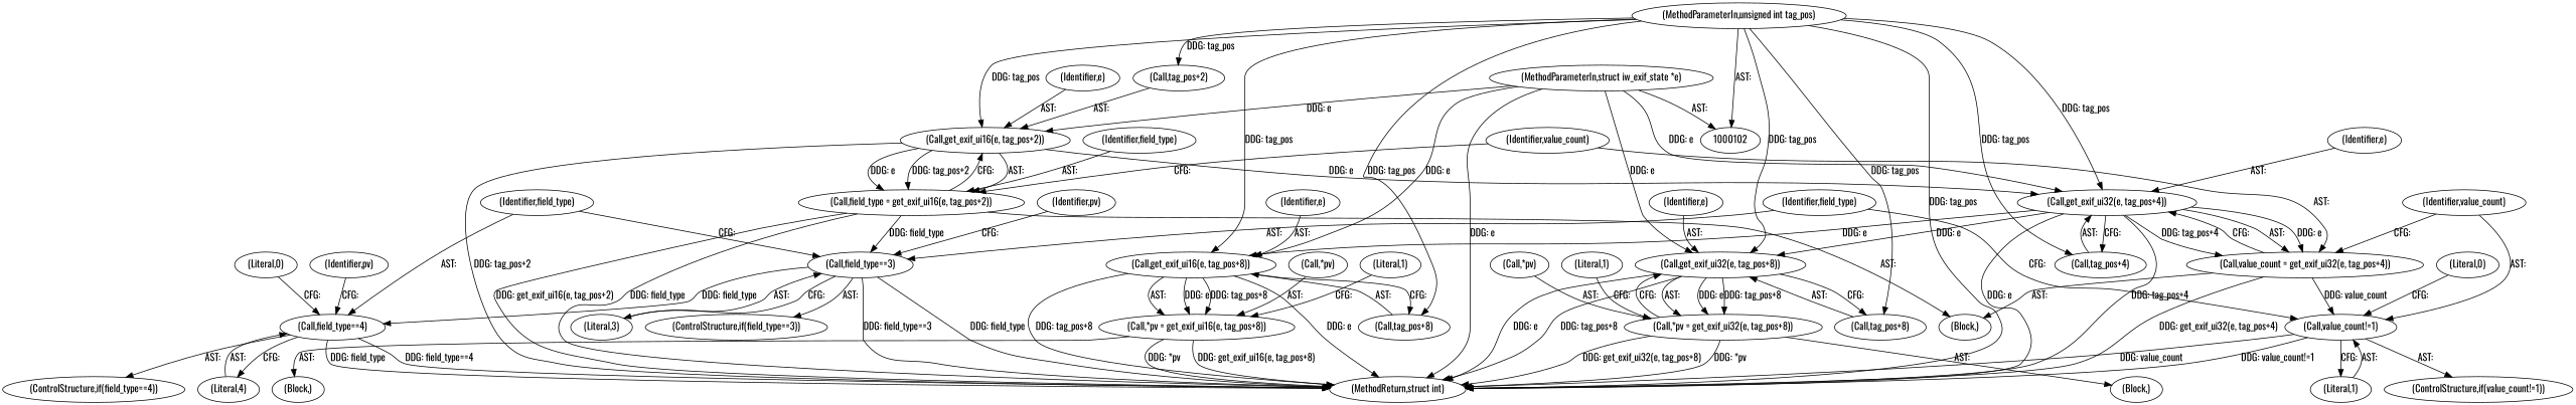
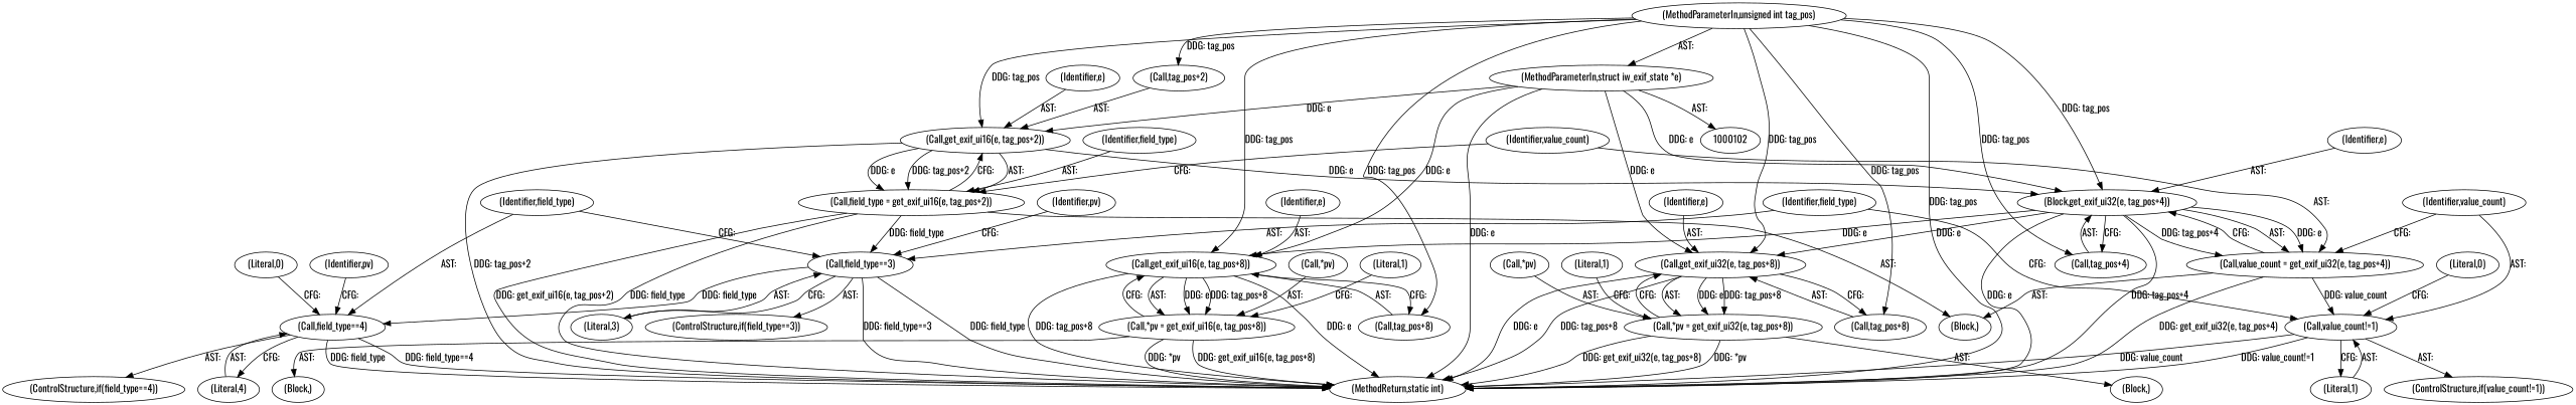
  digraph {
    fontname=Oswald
    node [fontname=Oswald]
    edge [fontname=Oswald]
    n1 [label="(Call,get_exif_ui16(e, tag_pos+2))"]
    n2 [label="(Call,field_type = get_exif_ui16(e, tag_pos+2))"]
-   n3 [label="(Call,get_exif_ui32(e, tag_pos+4))"]
-   n4 [label="(MethodReturn,struct int)"]
+   n3 [label="(Block,get_exif_ui32(e, tag_pos+4))"]
+   n4 [label="(MethodReturn,static int)"]
    n5 [label="(Call,field_type==3)"]
    n6 [label="(Block,)"]
    n7 [label="(Call,get_exif_ui16(e, tag_pos+8))"]
    n8 [label="(Call,get_exif_ui32(e, tag_pos+8))"]
    n9 [label="(Call,tag_pos+4)"]
    n10 [label="(Call,value_count = get_exif_ui32(e, tag_pos+4))"]
    n11 [label="(Call,tag_pos+2)"]
    n12 [label="(MethodParameterIn,struct iw_exif_state *e)"]
    1000102
    n14 [label="(Call,tag_pos+8)"]
    n15 [label="(Call,*pv = get_exif_ui16(e, tag_pos+8))"]
    n16 [label="(Call,tag_pos+8)"]
    n17 [label="(Call,*pv = get_exif_ui32(e, tag_pos+8))"]
    n18 [label="(MethodParameterIn,unsigned int tag_pos)"]
    n19 [label="(Call,field_type==4)"]
    n20 [label="(ControlStructure,if(field_type==3))"]
    n21 [label="(Literal,3)"]
    n22 [label="(Literal,4)"]
    n23 [label="(ControlStructure,if(field_type==4))"]
    n24 [label="(Call,value_count!=1)"]
    n25 [label="(Literal,1)"]
    n26 [label="(ControlStructure,if(value_count!=1))"]
    n27 [label="(Block,)"]
    n28 [label="(Block,)"]
    n29 [label="(Literal,1)"]
    n30 [label="(Identifier,field_type)"]
    n31 [label="(Identifier,e)"]
    n32 [label="(Call,*pv)"]
    n33 [label="(Identifier,value_count)"]
    n34 [label="(Identifier,e)"]
    n35 [label="(Call,*pv)"]
    n36 [label="(Identifier,field_type)"]
    n37 [label="(Literal,0)"]
    n38 [label="(Literal,0)"]
    n39 [label="(Identifier,value_count)"]
    n40 [label="(Identifier,e)"]
    n41 [label="(Identifier,e)"]
    n42 [label="(Identifier,pv)"]
    n43 [label="(Identifier,pv)"]
    n44 [label="(Identifier,field_type)"]
    n45 [label="(Literal,1)"]
    n1 -> n2 [label="AST: "]
    n1 -> n2 [label="DDG: e"]
    n1 -> n2 [label="DDG: tag_pos+2"]
    n1 -> n3 [label="DDG: e"]
    n1 -> n4 [label="DDG: tag_pos+2"]
    n2 -> n1 [label="CFG: "]
    n2 -> n4 [label="DDG: field_type"]
    n2 -> n4 [label="DDG: get_exif_ui16(e, tag_pos+2)"]
    n2 -> n5 [label="DDG: field_type"]
    n2 -> n6 [label="AST: "]
    n3 -> n4 [label="DDG: e"]
    n3 -> n4 [label="DDG: tag_pos+4"]
    n3 -> n7 [label="DDG: e"]
    n3 -> n8 [label="DDG: e"]
    n3 -> n9 [label="CFG: "]
    n3 -> n10 [label="AST: "]
    n3 -> n10 [label="DDG: e"]
    n3 -> n10 [label="DDG: tag_pos+4"]
    n5 -> n4 [label="DDG: field_type==3"]
    n5 -> n4 [label="DDG: field_type"]
    n5 -> n19 [label="DDG: field_type"]
    n5 -> n20 [label="AST: "]
    n5 -> n21 [label="CFG: "]
    n7 -> n4 [label="DDG: tag_pos+8"]
    n7 -> n4 [label="DDG: e"]
    n7 -> n14 [label="CFG: "]
    n7 -> n15 [label="AST: "]
    n7 -> n15 [label="DDG: e"]
    n7 -> n15 [label="DDG: tag_pos+8"]
    n8 -> n4 [label="DDG: e"]
    n8 -> n4 [label="DDG: tag_pos+8"]
    n8 -> n16 [label="CFG: "]
    n8 -> n17 [label="AST: "]
    n8 -> n17 [label="DDG: e"]
    n8 -> n17 [label="DDG: tag_pos+8"]
    n9 -> n3 [label="AST: "]
    n10 -> n3 [label="CFG: "]
    n10 -> n4 [label="DDG: get_exif_ui32(e, tag_pos+4)"]
    n10 -> n6 [label="AST: "]
    n10 -> n24 [label="DDG: value_count"]
    n11 -> n1 [label="AST: "]
    n12 -> n1 [label="DDG: e"]
    n12 -> n3 [label="DDG: e"]
    n12 -> n4 [label="DDG: e"]
    n12 -> n7 [label="DDG: e"]
    n12 -> n8 [label="DDG: e"]
    n12 -> 1000102 [label="AST: "]
    n14 -> n7 [label="AST: "]
    n15 -> n4 [label="DDG: *pv"]
    n15 -> n4 [label="DDG: get_exif_ui16(e, tag_pos+8)"]
+   n15 -> n7 [label="CFG: "]
    n15 -> n27 [label="AST: "]
    n16 -> n8 [label="AST: "]
    n17 -> n4 [label="DDG: *pv"]
    n17 -> n4 [label="DDG: get_exif_ui32(e, tag_pos+8)"]
    n17 -> n8 [label="CFG: "]
    n17 -> n28 [label="AST: "]
    n18 -> n1 [label="DDG: tag_pos"]
    n18 -> n3 [label="DDG: tag_pos"]
    n18 -> n4 [label="DDG: tag_pos"]
    n18 -> n7 [label="DDG: tag_pos"]
    n18 -> n8 [label="DDG: tag_pos"]
    n18 -> n9 [label="DDG: tag_pos"]
    n18 -> n11 [label="DDG: tag_pos"]
-   n18 -> 1000102 [label="AST: "]
+   n18 -> n12 [label="AST: "]
    n18 -> n14 [label="DDG: tag_pos"]
    n18 -> n16 [label="DDG: tag_pos"]
    n19 -> n4 [label="DDG: field_type==4"]
    n19 -> n4 [label="DDG: field_type"]
    n19 -> n22 [label="CFG: "]
    n19 -> n23 [label="AST: "]
    n21 -> n5 [label="AST: "]
    n22 -> n19 [label="AST: "]
    n24 -> n4 [label="DDG: value_count"]
    n24 -> n4 [label="DDG: value_count!=1"]
    n24 -> n25 [label="CFG: "]
    n24 -> n26 [label="AST: "]
    n25 -> n24 [label="AST: "]
    n29 -> n17 [label="CFG: "]
    n30 -> n2 [label="AST: "]
    n31 -> n1 [label="AST: "]
    n32 -> n17 [label="AST: "]
    n33 -> n2 [label="CFG: "]
    n33 -> n10 [label="AST: "]
    n34 -> n8 [label="AST: "]
    n35 -> n15 [label="AST: "]
    n36 -> n5 [label="AST: "]
    n36 -> n24 [label="CFG: "]
    n37 -> n19 [label="CFG: "]
    n38 -> n24 [label="CFG: "]
    n39 -> n10 [label="CFG: "]
    n39 -> n24 [label="AST: "]
    n40 -> n3 [label="AST: "]
    n41 -> n7 [label="AST: "]
    n42 -> n5 [label="CFG: "]
    n43 -> n19 [label="CFG: "]
    n44 -> n5 [label="CFG: "]
    n44 -> n19 [label="AST: "]
    n45 -> n15 [label="CFG: "]
  }
